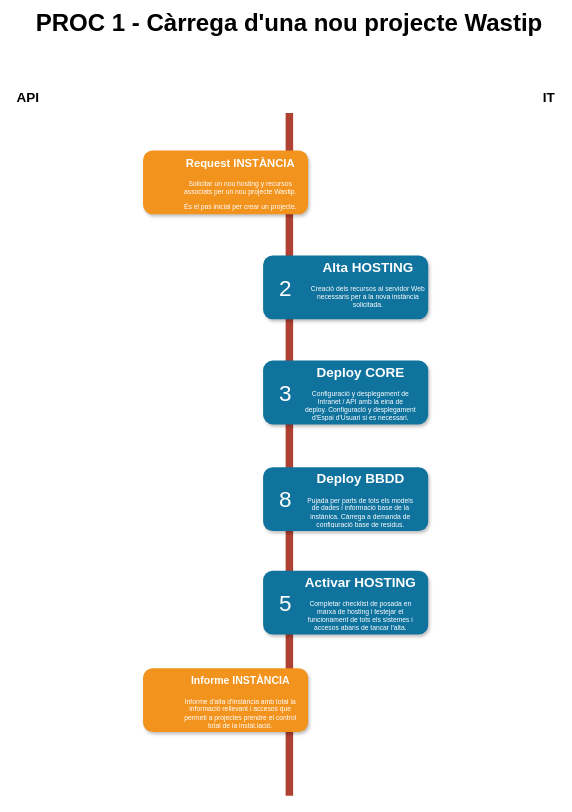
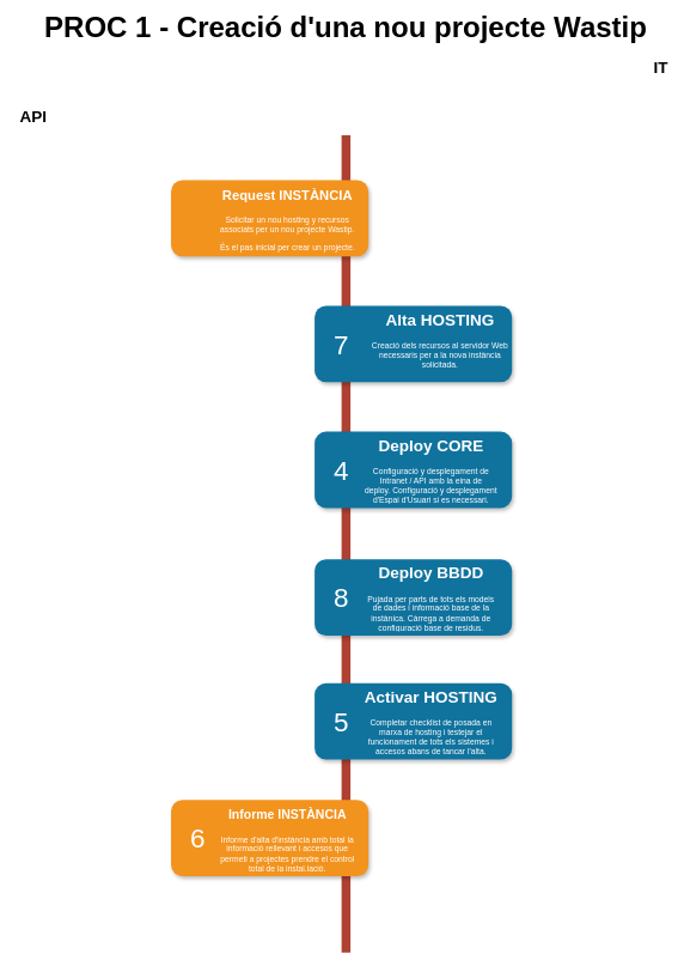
  <mxCell id="0" />
  <mxCell id="1" parent="0" />
  <mxCell id="2" value="" style="line;strokeWidth=10;direction=south;html=1;fillColor=none;fontSize=13;fontColor=#000000;align=center;strokeColor=#AE4132;" parent="1" vertex="1"><mxGeometry x="380" y="150" width="10" height="910" as="geometry" /></mxCell>
  <mxCell id="3" value="" style="rounded=1;whiteSpace=wrap;html=1;strokeColor=none;strokeWidth=1;fillColor=#F2931E;fontSize=13;fontColor=#FFFFFF;align=center;gradientColor=none;gradientDirection=east;verticalAlign=top;shadow=1;" parent="1" vertex="1"><mxGeometry x="190" y="200" width="220" height="85" as="geometry" /></mxCell>
  <mxCell id="4" value="" style="rounded=1;whiteSpace=wrap;html=1;strokeColor=none;strokeWidth=1;fillColor=#10739E;fontSize=13;fontColor=#FFFFFF;align=center;gradientColor=none;gradientDirection=east;verticalAlign=top;shadow=1;" parent="1" vertex="1"><mxGeometry x="350" y="340" width="220" height="85" as="geometry" /></mxCell>
- <mxCell id="5" value="2" style="text;html=1;strokeColor=none;fillColor=none;align=center;verticalAlign=middle;whiteSpace=wrap;fontSize=30;fontColor=#FFFFFF;" parent="1" vertex="1"><mxGeometry x="360" y="373" width="40" height="20" as="geometry" /></mxCell>
+ <mxCell id="5" value="7" style="text;html=1;strokeColor=none;fillColor=none;align=center;verticalAlign=middle;whiteSpace=wrap;fontSize=30;fontColor=#FFFFFF;" parent="1" vertex="1"><mxGeometry x="360" y="373" width="40" height="20" as="geometry" /></mxCell>
  <mxCell id="6" value="" style="rounded=1;whiteSpace=wrap;html=1;strokeColor=none;strokeWidth=1;fillColor=#10739E;fontSize=13;fontColor=#FFFFFF;align=center;gradientColor=none;gradientDirection=east;verticalAlign=top;shadow=1;" parent="1" vertex="1"><mxGeometry x="350" y="480" width="220" height="85" as="geometry" /></mxCell>
- <mxCell id="7" value="3" style="text;html=1;strokeColor=none;fillColor=none;align=center;verticalAlign=middle;whiteSpace=wrap;fontSize=30;fontColor=#FFFFFF;" parent="1" vertex="1"><mxGeometry x="360" y="513" width="40" height="20" as="geometry" /></mxCell>
+ <mxCell id="7" value="4" style="text;html=1;strokeColor=none;fillColor=none;align=center;verticalAlign=middle;whiteSpace=wrap;fontSize=30;fontColor=#FFFFFF;" parent="1" vertex="1"><mxGeometry x="360" y="513" width="40" height="20" as="geometry" /></mxCell>
  <mxCell id="8" value="" style="rounded=1;whiteSpace=wrap;html=1;strokeColor=none;strokeWidth=1;fillColor=#F2931E;fontSize=13;fontColor=#FFFFFF;align=center;gradientColor=none;gradientDirection=east;verticalAlign=top;shadow=1;" parent="1" vertex="1"><mxGeometry x="190" y="890" width="220" height="85" as="geometry" /></mxCell>
+ <mxCell id="9" value="6" style="text;html=1;strokeColor=none;fillColor=none;align=center;verticalAlign=middle;whiteSpace=wrap;fontSize=30;fontColor=#FFFFFF;" parent="1" vertex="1"><mxGeometry x="200" y="923" width="40" height="20" as="geometry" /></mxCell>
  <mxCell id="10" value="" style="rounded=1;whiteSpace=wrap;html=1;strokeColor=none;strokeWidth=1;fillColor=#10739E;fontSize=13;fontColor=#FFFFFF;align=center;gradientColor=none;gradientDirection=east;verticalAlign=top;shadow=1;" parent="1" vertex="1"><mxGeometry x="350" y="760" width="220" height="85" as="geometry" /></mxCell>
  <mxCell id="11" value="5" style="text;html=1;strokeColor=none;fillColor=none;align=center;verticalAlign=middle;whiteSpace=wrap;fontSize=30;fontColor=#FFFFFF;" parent="1" vertex="1"><mxGeometry x="360" y="793" width="40" height="20" as="geometry" /></mxCell>
  <mxCell id="12" value="&lt;h1&gt;&lt;font style=&quot;font-size: 15px&quot;&gt;Request INSTÀNCIA&lt;/font&gt;&lt;/h1&gt;&lt;p&gt;Solicitar un nou hosting y recursos associats per un nou projecte Wastip.&lt;/p&gt;&lt;p&gt;És el pas inicial per crear un projecte.&lt;/p&gt;" style="text;html=1;spacing=5;spacingTop=-20;whiteSpace=wrap;overflow=hidden;strokeColor=none;strokeWidth=4;fillColor=none;gradientColor=#007FFF;fontSize=9;fontColor=#FFFFFF;align=center;" parent="1" vertex="1"><mxGeometry x="240" y="204" width="160" height="77" as="geometry" /></mxCell>
  <mxCell id="13" value="&lt;h1&gt;Alta HOSTING&lt;/h1&gt;&lt;p&gt;Creació dels recursos al servidor Web necessaris per a la nova instància solicitada.&lt;/p&gt;" style="text;html=1;spacing=5;spacingTop=-20;whiteSpace=wrap;overflow=hidden;strokeColor=none;strokeWidth=4;fillColor=none;gradientColor=#007FFF;fontSize=9;fontColor=#FFFFFF;align=center;" parent="1" vertex="1"><mxGeometry x="410" y="344" width="160" height="77" as="geometry" /></mxCell>
  <mxCell id="14" value="&lt;h1&gt;Deploy CORE&lt;/h1&gt;&lt;p&gt;Configuració y desplegament de Intranet / API amb la eina de deploy.&amp;nbsp;&lt;span&gt;Configuració y desplegament d'Espai d'Usuari si es necessari.&lt;/span&gt;&lt;/p&gt;" style="text;html=1;spacing=5;spacingTop=-20;whiteSpace=wrap;overflow=hidden;strokeColor=none;strokeWidth=4;fillColor=none;gradientColor=#007FFF;fontSize=9;fontColor=#FFFFFF;align=center;" parent="1" vertex="1"><mxGeometry x="400" y="484" width="160" height="77" as="geometry" /></mxCell>
  <mxCell id="15" value="&lt;h1&gt;&lt;font style=&quot;font-size: 14px&quot;&gt;Informe INSTÀNCIA&lt;/font&gt;&lt;/h1&gt;&lt;p&gt;Informe d'alta d'instància amb total la informació rellevant i accesos que permeti a projectes prendre el control total de la instal.lació.&lt;/p&gt;" style="text;html=1;spacing=5;spacingTop=-20;whiteSpace=wrap;overflow=hidden;strokeColor=none;strokeWidth=4;fillColor=none;gradientColor=#007FFF;fontSize=9;fontColor=#FFFFFF;align=center;" parent="1" vertex="1"><mxGeometry x="240" y="894" width="160" height="77" as="geometry" /></mxCell>
  <mxCell id="16" value="&lt;h1&gt;Activar HOSTING&lt;/h1&gt;&lt;p&gt;Completar checklist de posada en marxa de hosting i testejar el funcionament de tots els sistemes i accesos abans de tancar l'alta.&lt;/p&gt;" style="text;html=1;spacing=5;spacingTop=-20;whiteSpace=wrap;overflow=hidden;strokeColor=none;strokeWidth=4;fillColor=none;gradientColor=#007FFF;fontSize=9;fontColor=#FFFFFF;align=center;" parent="1" vertex="1"><mxGeometry x="400" y="764" width="160" height="77" as="geometry" /></mxCell>
- <mxCell id="17" value="&lt;b&gt;&lt;font style=&quot;font-size: 18px&quot;&gt;IT&lt;/font&gt;&lt;/b&gt;" style="text;html=1;align=right;verticalAlign=middle;resizable=0;points=[];autosize=1;" parent="1" vertex="1"><mxGeometry x="710" y="120" width="30" height="20" as="geometry" /></mxCell>
+ <mxCell id="17" value="&lt;b&gt;&lt;font style=&quot;font-size: 18px&quot;&gt;IT&lt;/font&gt;&lt;/b&gt;" style="text;html=1;align=right;verticalAlign=middle;resizable=0;points=[];autosize=1;" parent="1" vertex="1"><mxGeometry x="715" y="65" width="30" height="20" as="geometry" /></mxCell>
  <mxCell id="18" value="&lt;b&gt;&lt;font style=&quot;font-size: 18px&quot;&gt;API&lt;/font&gt;&lt;/b&gt;" style="text;html=1;align=left;verticalAlign=middle;resizable=0;points=[];autosize=1;" parent="1" vertex="1"><mxGeometry x="20" y="120" width="60" height="20" as="geometry" /></mxCell>
  <mxCell id="19" value="" style="rounded=1;whiteSpace=wrap;html=1;strokeColor=none;strokeWidth=1;fillColor=#10739E;fontSize=13;fontColor=#FFFFFF;align=center;gradientColor=none;gradientDirection=east;verticalAlign=top;shadow=1;" parent="1" vertex="1"><mxGeometry x="350" y="622" width="220" height="85" as="geometry" /></mxCell>
  <mxCell id="20" value="8" style="text;html=1;strokeColor=none;fillColor=none;align=center;verticalAlign=middle;whiteSpace=wrap;fontSize=30;fontColor=#FFFFFF;" parent="1" vertex="1"><mxGeometry x="360" y="655" width="40" height="20" as="geometry" /></mxCell>
  <mxCell id="21" value="&lt;h1&gt;Deploy BBDD&lt;/h1&gt;&lt;p&gt;Pujada per parts de tots els models de dades i informació base de la instànica. Càrrega a demanda de configuració base de residus.&lt;/p&gt;" style="text;html=1;spacing=5;spacingTop=-20;whiteSpace=wrap;overflow=hidden;strokeColor=none;strokeWidth=4;fillColor=none;gradientColor=#007FFF;fontSize=9;fontColor=#FFFFFF;align=center;" parent="1" vertex="1"><mxGeometry x="400" y="626" width="160" height="77" as="geometry" /></mxCell>
- <mxCell id="22" value="PROC 1 - Càrrega d'una nou projecte Wastip" style="text;html=1;strokeColor=none;fillColor=none;align=center;verticalAlign=middle;whiteSpace=wrap;rounded=0;fontStyle=1;fontSize=32;" parent="1" vertex="1"><mxGeometry x="30" y="20" width="710" height="20" as="geometry" /></mxCell>
+ <mxCell id="22" value="PROC 1 - Creació d'una nou projecte Wastip" style="text;html=1;strokeColor=none;fillColor=none;align=center;verticalAlign=middle;whiteSpace=wrap;rounded=0;fontStyle=1;fontSize=32;" parent="1" vertex="1"><mxGeometry x="30" y="20" width="710" height="20" as="geometry" /></mxCell>
